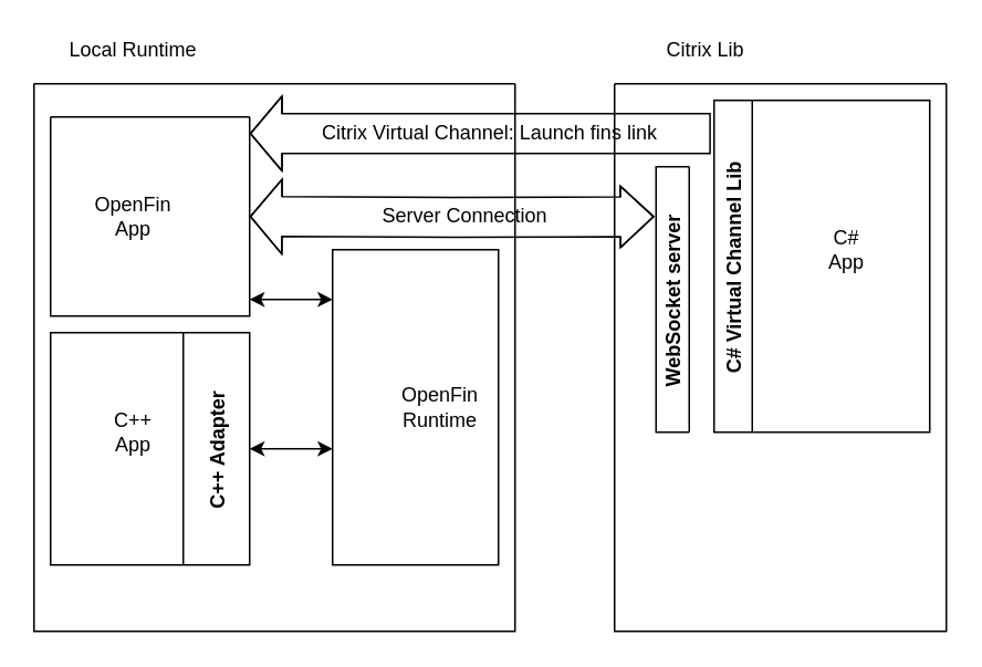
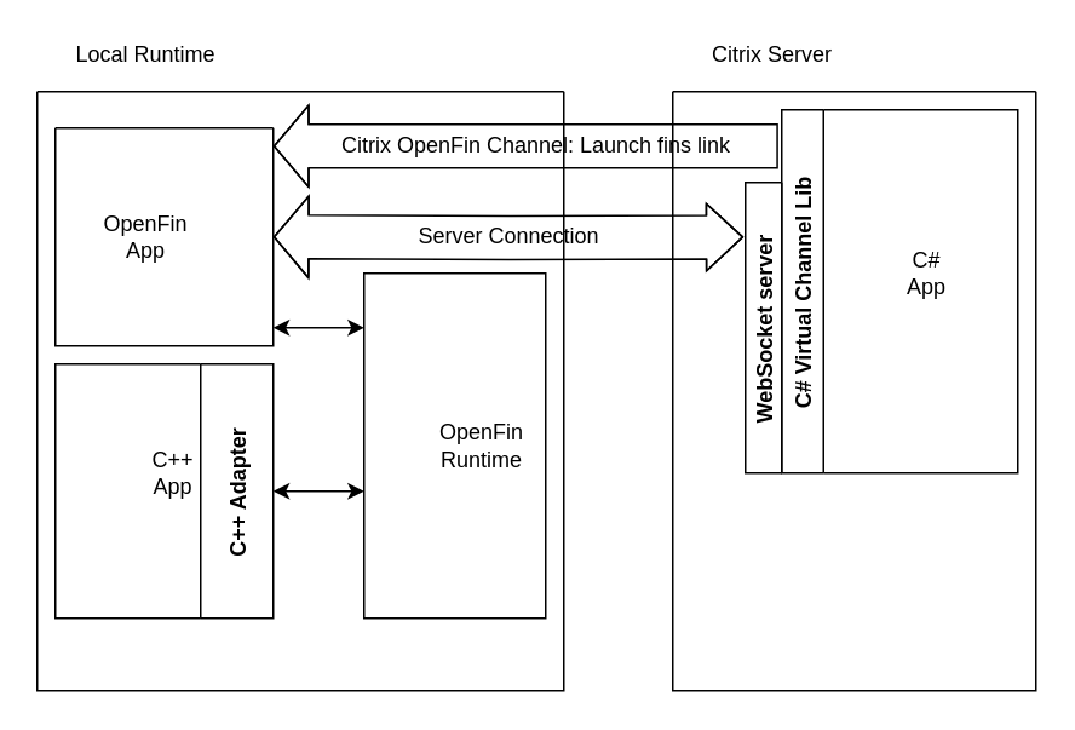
  <mxCell id="0" />
  <mxCell id="1" parent="0" />
  <mxCell id="2" value="" style="swimlane;startSize=0;" vertex="1" parent="1"><mxGeometry x="30" y="70" width="120" height="120" as="geometry" /></mxCell>
  <mxCell id="3" value="OpenFin App&lt;br&gt;" style="text;html=1;strokeColor=none;fillColor=none;align=center;verticalAlign=middle;whiteSpace=wrap;rounded=0;rotation=0;" vertex="1" parent="2"><mxGeometry x="30" y="50" width="40" height="20" as="geometry" /></mxCell>
  <mxCell id="4" value="Local Runtime" style="text;html=1;strokeColor=none;fillColor=none;align=center;verticalAlign=middle;whiteSpace=wrap;rounded=0;" vertex="1" parent="1"><mxGeometry x="30" y="20" width="100" height="20" as="geometry" /></mxCell>
  <mxCell id="5" value="C++ Adapter" style="swimlane;horizontal=0;startSize=40;direction=west;" vertex="1" parent="1"><mxGeometry x="30" y="200" width="120" height="140" as="geometry" /></mxCell>
- <mxCell id="6" value="C++&lt;br&gt;App" style="text;html=1;strokeColor=none;fillColor=none;align=center;verticalAlign=middle;whiteSpace=wrap;rounded=0;" vertex="1" parent="5"><mxGeometry x="30" y="50" width="40" height="20" as="geometry" /></mxCell>
+ <mxCell id="6" value="C++&lt;br&gt;App" style="text;html=1;strokeColor=none;fillColor=none;align=center;verticalAlign=middle;whiteSpace=wrap;rounded=0;" vertex="1" parent="5"><mxGeometry x="45" y="50" width="40" height="20" as="geometry" /></mxCell>
  <mxCell id="7" value="" style="swimlane;startSize=0;" vertex="1" parent="1"><mxGeometry x="20" y="50" width="290" height="330" as="geometry" /></mxCell>
  <mxCell id="8" value="" style="rounded=0;whiteSpace=wrap;html=1;" vertex="1" parent="7"><mxGeometry x="180" y="100" width="100" height="190" as="geometry" /></mxCell>
  <mxCell id="9" value="OpenFin&lt;br&gt;Runtime" style="text;html=1;strokeColor=none;fillColor=none;align=center;verticalAlign=middle;whiteSpace=wrap;rounded=0;" vertex="1" parent="7"><mxGeometry x="225" y="185" width="40" height="20" as="geometry" /></mxCell>
  <mxCell id="10" value="" style="shape=flexArrow;endArrow=classic;html=1;rounded=0;edgeStyle=orthogonalEdgeStyle;exitX=-0.015;exitY=0.055;exitDx=0;exitDy=0;exitPerimeter=0;width=24;endSize=6;" edge="1" parent="7"><mxGeometry width="50" height="50" relative="1" as="geometry"><mxPoint x="408.05" y="30" as="sourcePoint" /><mxPoint x="130" y="30" as="targetPoint" /><Array as="points"><mxPoint x="270" y="30" /><mxPoint x="270" y="30" /></Array></mxGeometry></mxCell>
  <mxCell id="11" value="Server Connection" style="text;html=1;strokeColor=none;fillColor=none;align=center;verticalAlign=middle;whiteSpace=wrap;rounded=0;" vertex="1" parent="7"><mxGeometry x="180" y="70" width="160" height="20" as="geometry" /></mxCell>
  <mxCell id="12" value="" style="endArrow=classic;startArrow=classic;html=1;rounded=0;edgeStyle=orthogonalEdgeStyle;exitX=0;exitY=0.5;exitDx=0;exitDy=0;" edge="1" parent="1" source="5"><mxGeometry width="50" height="50" relative="1" as="geometry"><mxPoint x="510" y="380" as="sourcePoint" /><mxPoint x="200" y="270" as="targetPoint" /></mxGeometry></mxCell>
  <mxCell id="13" value="" style="endArrow=classic;startArrow=classic;html=1;rounded=0;edgeStyle=orthogonalEdgeStyle;" edge="1" parent="1" target="8"><mxGeometry width="50" height="50" relative="1" as="geometry"><mxPoint x="150" y="180" as="sourcePoint" /><mxPoint x="200" y="161" as="targetPoint" /><Array as="points"><mxPoint x="190" y="180" /><mxPoint x="190" y="180" /></Array></mxGeometry></mxCell>
  <mxCell id="14" value="" style="swimlane;startSize=0;" vertex="1" parent="1"><mxGeometry x="370" y="50" width="200" height="330" as="geometry" /></mxCell>
  <mxCell id="15" value="C# Virtual Channel Lib" style="swimlane;horizontal=0;" vertex="1" parent="14"><mxGeometry x="60" y="10" width="130" height="200" as="geometry" /></mxCell>
- <mxCell id="16" value="Citrix Lib" style="text;html=1;strokeColor=none;fillColor=none;align=center;verticalAlign=middle;whiteSpace=wrap;rounded=0;" vertex="1" parent="1"><mxGeometry x="370" y="20" width="110" height="20" as="geometry" /></mxCell>
- <mxCell id="17" value="Citrix Virtual Channel: Launch fins link" style="text;html=1;strokeColor=none;fillColor=none;align=center;verticalAlign=middle;whiteSpace=wrap;rounded=0;" vertex="1" parent="1"><mxGeometry x="180" y="70" width="230" height="20" as="geometry" /></mxCell>
+ <mxCell id="16" value="Citrix Server" style="text;html=1;strokeColor=none;fillColor=none;align=center;verticalAlign=middle;whiteSpace=wrap;rounded=0;" vertex="1" parent="1"><mxGeometry x="370" y="20" width="110" height="20" as="geometry" /></mxCell>
+ <mxCell id="17" value="Citrix OpenFin Channel: Launch fins link" style="text;html=1;strokeColor=none;fillColor=none;align=center;verticalAlign=middle;whiteSpace=wrap;rounded=0;" vertex="1" parent="1"><mxGeometry x="180" y="70" width="230" height="20" as="geometry" /></mxCell>
  <mxCell id="18" value="" style="shape=flexArrow;endArrow=classic;startArrow=classic;html=1;rounded=0;edgeStyle=orthogonalEdgeStyle;width=24;endSize=6.33;endWidth=12;entryX=-0.05;entryY=0.188;entryDx=0;entryDy=0;entryPerimeter=0;" edge="1" parent="1" target="20"><mxGeometry width="100" height="100" relative="1" as="geometry"><mxPoint x="150" y="130" as="sourcePoint" /><mxPoint x="290" y="130" as="targetPoint" /><Array as="points" /></mxGeometry></mxCell>
  <mxCell id="19" value="C#&lt;br&gt;App" style="text;html=1;strokeColor=none;fillColor=none;align=center;verticalAlign=middle;whiteSpace=wrap;rounded=0;" vertex="1" parent="1"><mxGeometry x="490" y="140" width="40" height="20" as="geometry" /></mxCell>
- <mxCell id="20" value="WebSocket server" style="swimlane;horizontal=0;" vertex="1" parent="1"><mxGeometry x="395" y="100" width="20" height="160" as="geometry" /></mxCell>
+ <mxCell id="20" value="WebSocket server" style="swimlane;horizontal=0;" vertex="1" parent="1"><mxGeometry x="410" y="100" width="20" height="160" as="geometry" /></mxCell>
